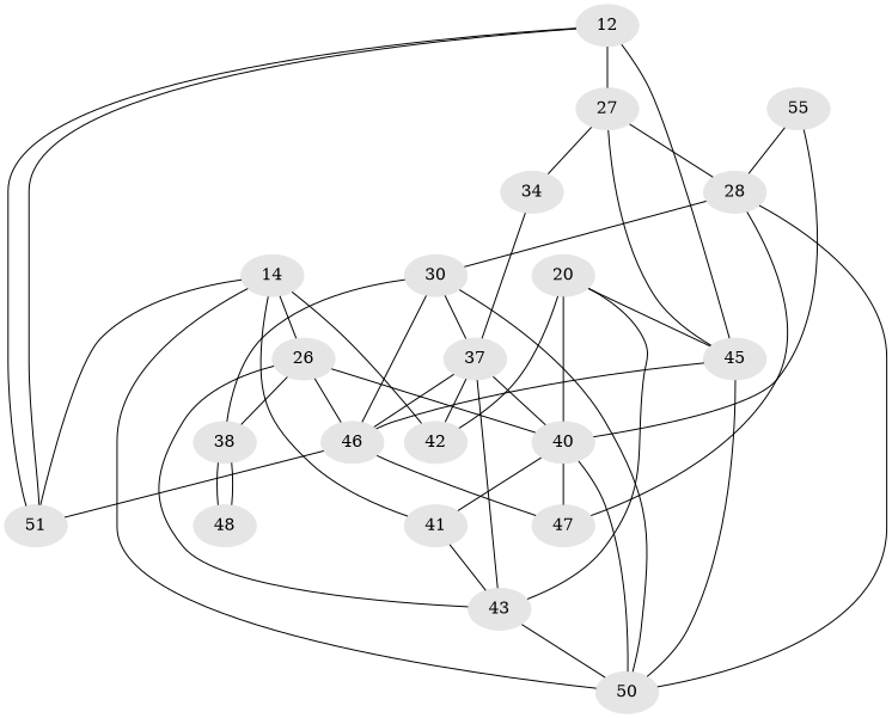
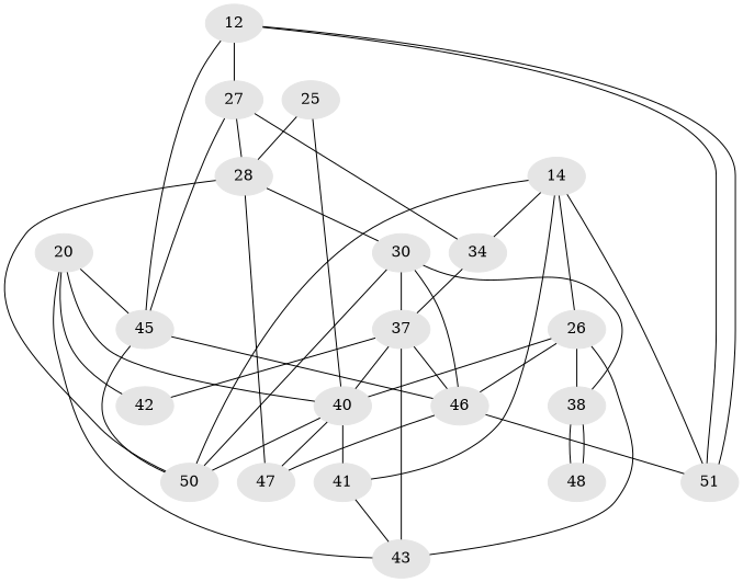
  graph {
    node [color=gray90 style=filled]
    37 [super="+10+31"]
    42 [super="+39"]
    40 [super="+21"]
    43 [super="+3"]
    46 [super="+33"]
    45 [super="+19+44"]
    50 [super="+49+32"]
    27 [super="+18"]
    34 [super="+17"]
    28 [super="+20"]
    12
    51
    26 [super="+7"]
    38
    14
    41
    n17 [label=20 super="+8+23+13"]
    47 [super="+15"]
    30
-   25 [label=55]
+   25
    48
    37 -- 42
    37 -- 40
    37 -- 43 [weight=3]
    37 -- 46
    40 -- 50 [weight=2]
    40 -- 41 [weight=2]
    40 -- 47
-   43 -- 50 [weight=2]
    46 -- 51
    46 -- 47
    45 -- 46
    45 -- 50 [weight=2]
    27 -- 45
    27 -- 34
    27 -- 28 [weight=2]
    34 -- 37
    28 -- 50
    28 -- 47
    28 -- 30
    12 -- 45
    12 -- 27 [weight=2]
    12 -- 51
    12 -- 51
    26 -- 40
    26 -- 43 [weight=2]
    26 -- 46
    26 -- 38
    38 -- 48
    38 -- 48
    14 -- 50
-   14 -- 42
+   14 -- 34
    14 -- 51
    14 -- 26 [weight=2]
    14 -- 41
    41 -- 43
    n17 -- 42 [weight=2]
    n17 -- 40
    n17 -- 43 [weight=2]
    n17 -- 45 [weight=2]
    30 -- 37
    30 -- 46
    30 -- 50
    30 -- 38
    25 -- 40 [weight=2]
    25 -- 28
  }
